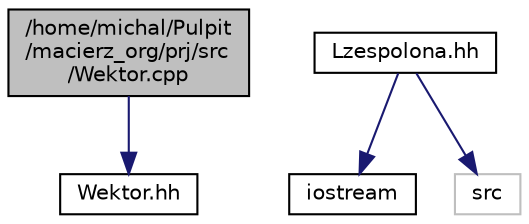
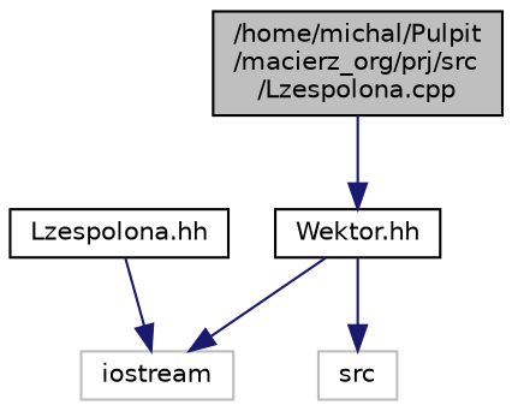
  digraph {
    node [color=black fillcolor=white fontname=Helvetica fontsize=10 shape=record style=filled]
    edge [color=midnightblue fontname=Helvetica fontsize=10 labelfontname=Helvetica labelfontsize=10 style=solid]
-   n1 [fillcolor=grey75 fontcolor=black height=0.2 label="/home/michal/Pulpit\l/macierz_org/prj/src\l/Wektor.cpp" width=0.4]
+   n1 [fillcolor=grey75 fontcolor=black height=0.2 label="/home/michal/Pulpit\l/macierz_org/prj/src\l/Lzespolona.cpp" width=0.4]
    n2 [height=0.2 label="Wektor.hh" width=0.4]
-   n3 [height=0.2 label=iostream width=0.4]
+   n3 [color=grey75 height=0.2 label=iostream width=0.4]
    n4 [height=0.2 label="Lzespolona.hh" width=0.4]
    n5 [color=grey75 height=0.2 label=src width=0.4]
    n1 -> n2
+   n2 -> n3
    n4 -> n3
-   n4 -> n5
+   n2 -> n5
  }
